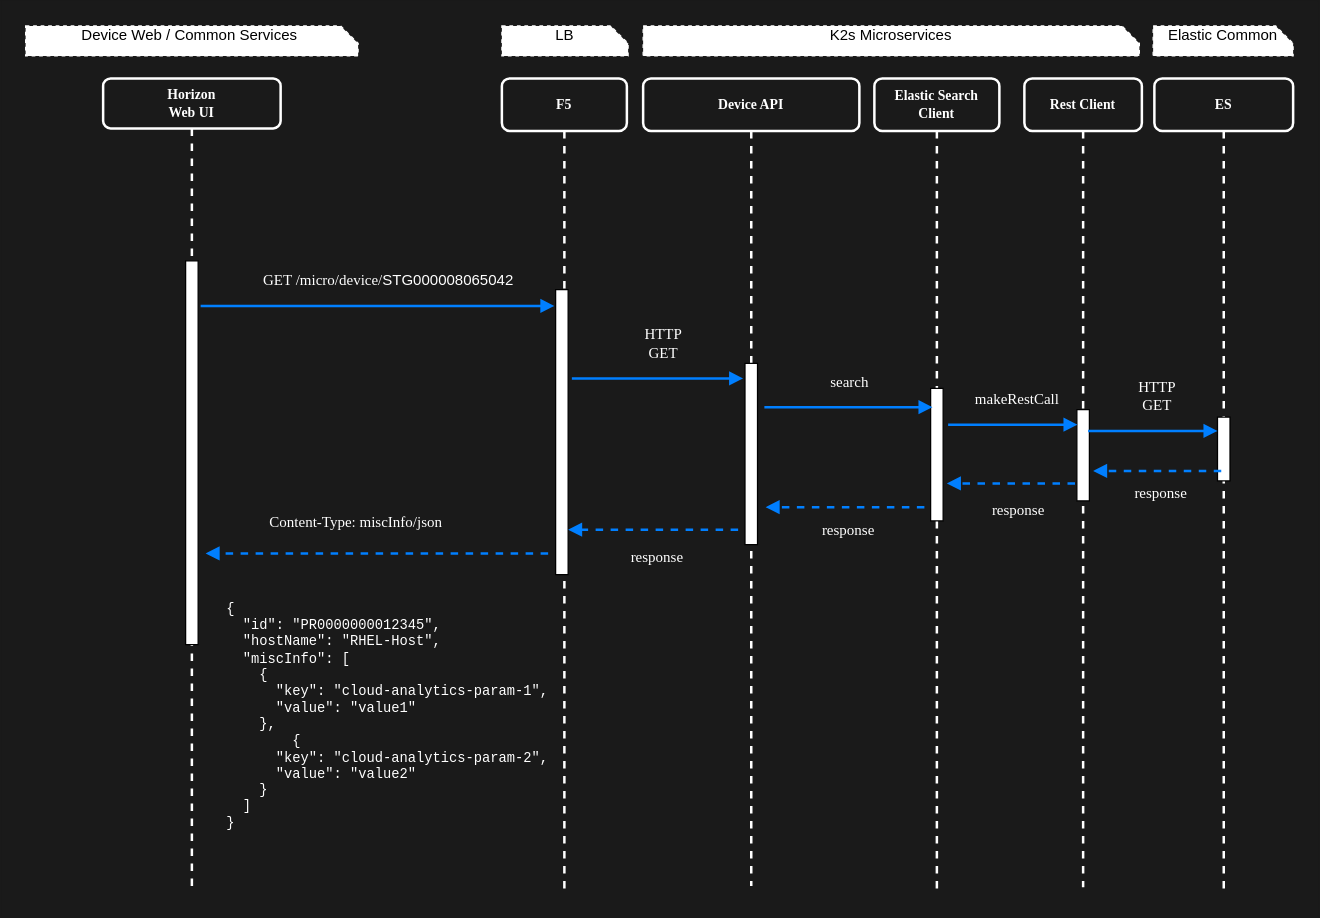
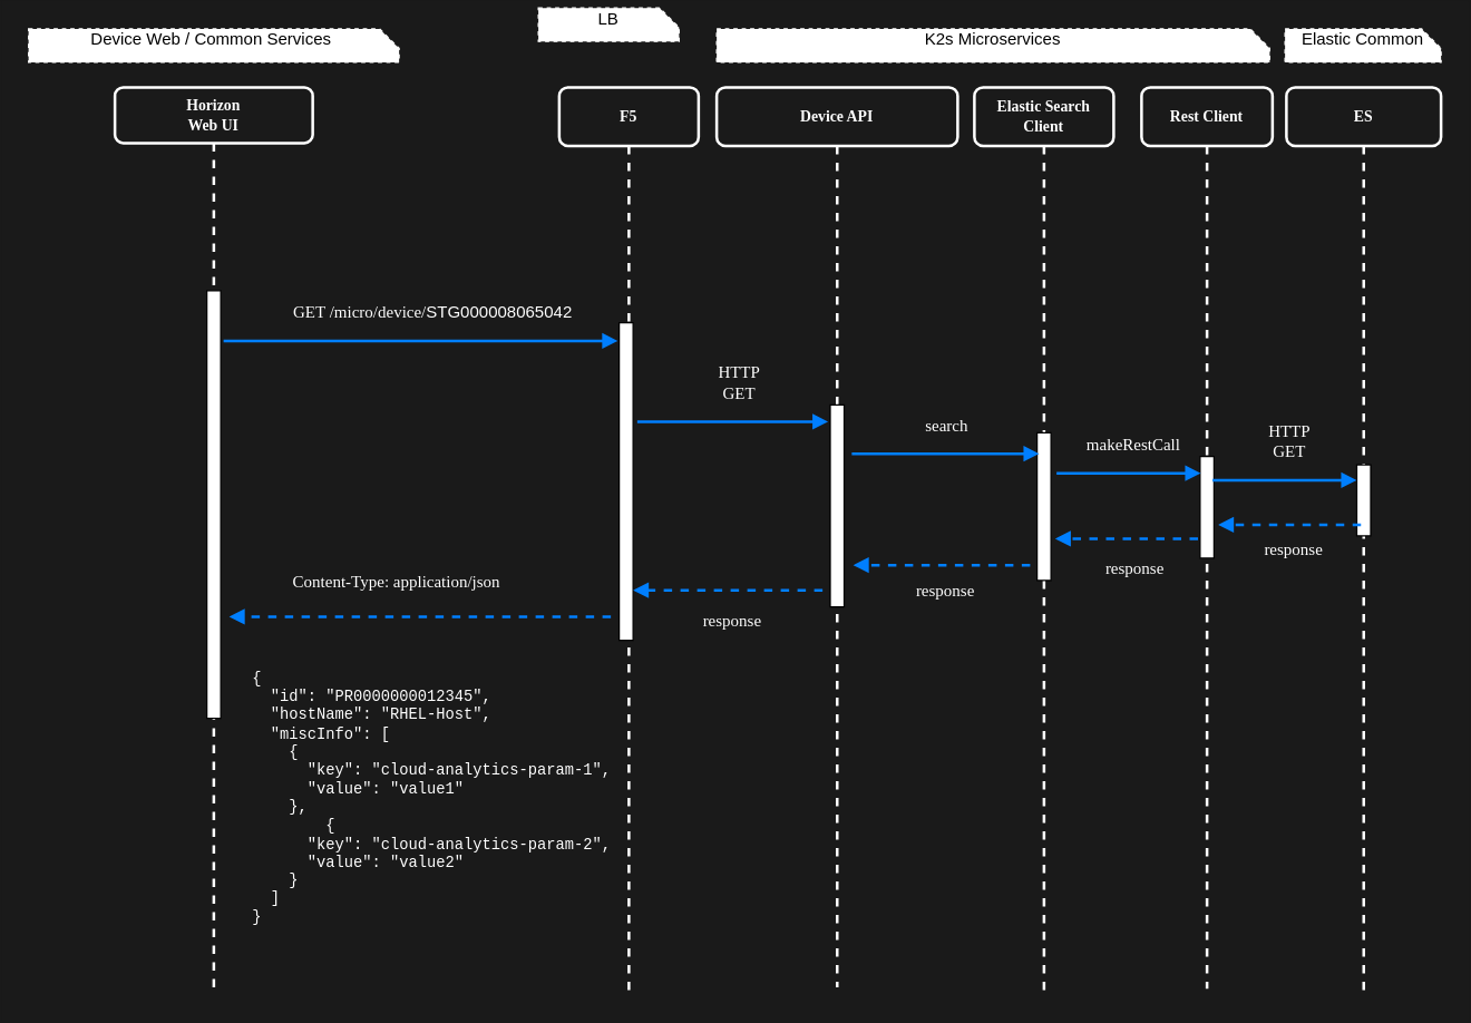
  <mxCell id="0" />
  <mxCell id="1" parent="0" />
  <mxCell id="2" value="Horizon&lt;br&gt;Web UI" style="shape=umlLifeline;perimeter=lifelinePerimeter;whiteSpace=wrap;html=1;container=1;collapsible=0;recursiveResize=0;outlineConnect=0;rounded=1;shadow=0;comic=0;labelBackgroundColor=none;strokeWidth=2;fontFamily=Verdana;fontSize=11;align=center;labelBorderColor=none;fillColor=none;strokeColor=#FFFFFF;fontColor=#FFFFFF;fontStyle=1" parent="1" vertex="1"><mxGeometry x="82" y="62" width="142" height="650" as="geometry" /></mxCell>
  <mxCell id="3" value="" style="html=1;points=[];perimeter=orthogonalPerimeter;rounded=0;shadow=0;comic=0;labelBackgroundColor=#ffffff;strokeWidth=1;fontFamily=Verdana;fontSize=12;align=center;labelBorderColor=#FFFFFF;" parent="2" vertex="1"><mxGeometry x="66" y="146" width="10" height="307" as="geometry" /></mxCell>
  <mxCell id="4" value="F5" style="shape=umlLifeline;perimeter=lifelinePerimeter;whiteSpace=wrap;html=1;container=1;collapsible=0;recursiveResize=0;outlineConnect=0;rounded=1;shadow=0;comic=0;labelBackgroundColor=none;strokeWidth=2;fontFamily=Verdana;fontSize=11;align=center;size=42;labelBorderColor=none;fillColor=none;strokeColor=#FFFFFF;fontColor=#FFFFFF;fontStyle=1" parent="1" vertex="1"><mxGeometry x="401" y="62" width="100" height="649" as="geometry" /></mxCell>
  <mxCell id="5" value="" style="html=1;points=[];perimeter=orthogonalPerimeter;rounded=0;shadow=0;comic=0;labelBackgroundColor=#ffffff;strokeWidth=1;fontFamily=Verdana;fontSize=12;align=center;labelBorderColor=#FFFFFF;" parent="4" vertex="1"><mxGeometry x="43" y="169" width="10" height="228" as="geometry" /></mxCell>
  <mxCell id="6" value="Device API" style="shape=umlLifeline;perimeter=lifelinePerimeter;whiteSpace=wrap;html=1;container=1;collapsible=0;recursiveResize=0;outlineConnect=0;rounded=1;shadow=0;comic=0;labelBackgroundColor=none;strokeWidth=2;fontFamily=Verdana;fontSize=11;align=center;size=42;labelBorderColor=none;fillColor=none;strokeColor=#FFFFFF;fontColor=#FFFFFF;fontStyle=1" parent="1" vertex="1"><mxGeometry x="514" y="62" width="173" height="646" as="geometry" /></mxCell>
  <mxCell id="7" value="" style="html=1;points=[];perimeter=orthogonalPerimeter;rounded=0;shadow=0;comic=0;labelBackgroundColor=#ffffff;strokeWidth=1;fontFamily=Verdana;fontSize=12;align=center;labelBorderColor=#FFFFFF;" parent="6" vertex="1"><mxGeometry x="81.5" y="228" width="10" height="145" as="geometry" /></mxCell>
  <mxCell id="8" value="Elastic Search Client" style="shape=umlLifeline;perimeter=lifelinePerimeter;whiteSpace=wrap;html=1;container=1;collapsible=0;recursiveResize=0;outlineConnect=0;rounded=1;shadow=0;comic=0;labelBackgroundColor=none;strokeWidth=2;fontFamily=Verdana;fontSize=11;align=center;size=42;labelBorderColor=none;fillColor=none;strokeColor=#FFFFFF;fontColor=#FFFFFF;fontStyle=1" parent="1" vertex="1"><mxGeometry x="699" y="62" width="100" height="650" as="geometry" /></mxCell>
  <mxCell id="9" value="" style="html=1;points=[];perimeter=orthogonalPerimeter;rounded=0;shadow=0;comic=0;labelBackgroundColor=#ffffff;strokeWidth=1;fontFamily=Verdana;fontSize=12;align=center;labelBorderColor=#FFFFFF;" parent="8" vertex="1"><mxGeometry x="45" y="248" width="10" height="106" as="geometry" /></mxCell>
  <mxCell id="10" value="ES" style="shape=umlLifeline;perimeter=lifelinePerimeter;whiteSpace=wrap;html=1;container=1;collapsible=0;recursiveResize=0;outlineConnect=0;rounded=1;shadow=0;comic=0;labelBackgroundColor=none;strokeWidth=2;fontFamily=Verdana;fontSize=11;align=center;size=42;labelBorderColor=none;fillColor=none;strokeColor=#FFFFFF;fontColor=#FFFFFF;fontStyle=1" parent="1" vertex="1"><mxGeometry x="923" y="62" width="111" height="649" as="geometry" /></mxCell>
  <mxCell id="11" value="" style="html=1;points=[];perimeter=orthogonalPerimeter;rounded=0;shadow=0;comic=0;labelBackgroundColor=#ffffff;strokeWidth=1;fontFamily=Verdana;fontSize=12;align=center;labelBorderColor=#FFFFFF;" parent="10" vertex="1"><mxGeometry x="50.5" y="271" width="10" height="51" as="geometry" /></mxCell>
  <mxCell id="12" value="Device Web / Common Services&amp;nbsp;" style="shape=note;whiteSpace=wrap;html=1;size=14;verticalAlign=top;align=center;spacingTop=-6;dashed=1;strokeColor=#FFFFFF;" parent="1" vertex="1"><mxGeometry x="20" y="20" width="266" height="24" as="geometry" /></mxCell>
  <mxCell id="13" value="K2s Microservices" style="shape=note;whiteSpace=wrap;html=1;size=14;verticalAlign=top;align=center;spacingTop=-6;dashed=1;strokeColor=#FFFFFF;" parent="1" vertex="1"><mxGeometry x="514" y="20" width="397" height="24" as="geometry" /></mxCell>
  <mxCell id="14" value="Elastic Common" style="shape=note;whiteSpace=wrap;html=1;size=14;verticalAlign=top;align=center;spacingTop=-6;dashed=1;strokeColor=#FFFFFF;" parent="1" vertex="1"><mxGeometry x="922" y="20" width="112" height="24" as="geometry" /></mxCell>
- <mxCell id="15" value="LB" style="shape=note;whiteSpace=wrap;html=1;size=14;verticalAlign=top;align=center;spacingTop=-6;dashed=1;strokeColor=#FFFFFF;" parent="1" vertex="1"><mxGeometry x="401" y="20" width="101" height="24" as="geometry" /></mxCell>
+ <mxCell id="15" value="LB" style="shape=note;whiteSpace=wrap;html=1;size=14;verticalAlign=top;align=center;spacingTop=-6;dashed=1;strokeColor=#FFFFFF;" parent="1" vertex="1"><mxGeometry x="386" y="5" width="101" height="24" as="geometry" /></mxCell>
  <mxCell id="16" value="GET /micro/device/&lt;span style=&quot;font-family: &amp;#34;helvetica&amp;#34;&quot;&gt;STG000008065042&lt;/span&gt;" style="html=1;verticalAlign=bottom;endArrow=block;labelBackgroundColor=none;fontFamily=Verdana;fontSize=12;edgeStyle=elbowEdgeStyle;elbow=vertical;labelBorderColor=none;fontColor=#FFFFFF;strokeColor=#007FFF;strokeWidth=2;" parent="1" edge="1"><mxGeometry x="0.06" y="11" relative="1" as="geometry"><mxPoint x="160" y="244" as="sourcePoint" /><mxPoint x="443" y="244" as="targetPoint" /><Array as="points"><mxPoint x="240.42" y="244" /><mxPoint x="209.42" y="244" /><mxPoint x="190.42" y="276" /><mxPoint x="112.42" y="251" /><mxPoint x="211.42" y="251.04" /><mxPoint x="179.42" y="256.45" /></Array><mxPoint as="offset" /></mxGeometry></mxCell>
  <mxCell id="17" value="HTTP&lt;br&gt;GET" style="html=1;verticalAlign=bottom;endArrow=block;labelBackgroundColor=none;fontFamily=Verdana;fontSize=12;edgeStyle=elbowEdgeStyle;elbow=vertical;labelBorderColor=none;fontColor=#FFFFFF;strokeColor=#007FFF;strokeWidth=2;" parent="1" edge="1"><mxGeometry x="0.06" y="11" relative="1" as="geometry"><mxPoint x="457" y="302" as="sourcePoint" /><mxPoint x="594" y="302" as="targetPoint" /><Array as="points"><mxPoint x="592.83" y="302" /><mxPoint x="561.83" y="302" /><mxPoint x="542.83" y="334" /><mxPoint x="464.83" y="309" /><mxPoint x="563.83" y="309.04" /><mxPoint x="531.83" y="314.45" /></Array><mxPoint as="offset" /></mxGeometry></mxCell>
  <mxCell id="18" value="Rest Client" style="shape=umlLifeline;perimeter=lifelinePerimeter;whiteSpace=wrap;html=1;container=1;collapsible=0;recursiveResize=0;outlineConnect=0;rounded=1;shadow=0;comic=0;labelBackgroundColor=none;strokeWidth=2;fontFamily=Verdana;fontSize=11;align=center;size=42;labelBorderColor=none;fillColor=none;strokeColor=#FFFFFF;fontColor=#FFFFFF;fontStyle=1" parent="1" vertex="1"><mxGeometry x="819" y="62" width="94" height="647" as="geometry" /></mxCell>
  <mxCell id="19" value="" style="html=1;points=[];perimeter=orthogonalPerimeter;rounded=0;shadow=0;comic=0;labelBackgroundColor=#ffffff;strokeWidth=1;fontFamily=Verdana;fontSize=12;align=center;labelBorderColor=#FFFFFF;" parent="18" vertex="1"><mxGeometry x="42" y="265" width="10" height="73" as="geometry" /></mxCell>
  <mxCell id="20" value="search" style="html=1;verticalAlign=bottom;endArrow=block;labelBackgroundColor=none;fontFamily=Verdana;fontSize=12;edgeStyle=elbowEdgeStyle;elbow=vertical;labelBorderColor=none;fontColor=#FFFFFF;strokeColor=#007FFF;strokeWidth=2;" parent="1" edge="1"><mxGeometry x="0.011" y="11" relative="1" as="geometry"><mxPoint x="611" y="325" as="sourcePoint" /><mxPoint x="745.5" y="325" as="targetPoint" /><Array as="points"><mxPoint x="738.83" y="325" /><mxPoint x="707.83" y="325" /><mxPoint x="688.83" y="357" /><mxPoint x="610.83" y="332" /><mxPoint x="709.83" y="332.04" /><mxPoint x="677.83" y="337.45" /></Array><mxPoint as="offset" /></mxGeometry></mxCell>
  <mxCell id="21" value="makeRestCall" style="html=1;verticalAlign=bottom;endArrow=block;labelBackgroundColor=none;fontFamily=Verdana;fontSize=12;edgeStyle=elbowEdgeStyle;elbow=vertical;labelBorderColor=none;fontColor=#FFFFFF;strokeColor=#007FFF;strokeWidth=2;" parent="1" edge="1"><mxGeometry x="0.06" y="11" relative="1" as="geometry"><mxPoint x="758" y="339" as="sourcePoint" /><mxPoint x="861.5" y="339" as="targetPoint" /><Array as="points"><mxPoint x="854.83" y="339" /><mxPoint x="823.83" y="339" /><mxPoint x="804.83" y="371" /><mxPoint x="726.83" y="346" /><mxPoint x="825.83" y="346.04" /><mxPoint x="793.83" y="351.45" /></Array><mxPoint as="offset" /></mxGeometry></mxCell>
  <mxCell id="22" value="HTTP&lt;br&gt;GET" style="html=1;verticalAlign=bottom;endArrow=block;labelBackgroundColor=none;fontFamily=Verdana;fontSize=12;edgeStyle=elbowEdgeStyle;elbow=vertical;labelBorderColor=none;fontColor=#FFFFFF;strokeColor=#007FFF;strokeWidth=2;" parent="1" edge="1"><mxGeometry x="0.06" y="11" relative="1" as="geometry"><mxPoint x="870" y="344" as="sourcePoint" /><mxPoint x="973.5" y="344" as="targetPoint" /><Array as="points"><mxPoint x="966.83" y="344" /><mxPoint x="935.83" y="344" /><mxPoint x="916.83" y="376" /><mxPoint x="838.83" y="351" /><mxPoint x="937.83" y="351.04" /><mxPoint x="905.83" y="356.45" /></Array><mxPoint as="offset" /></mxGeometry></mxCell>
  <mxCell id="23" value="" style="html=1;verticalAlign=bottom;endArrow=block;labelBackgroundColor=none;fontFamily=Verdana;fontSize=12;edgeStyle=elbowEdgeStyle;elbow=vertical;labelBorderColor=none;fontColor=#FFFFFF;strokeColor=#007FFF;strokeWidth=2;dashed=1;" parent="1" edge="1"><mxGeometry y="-11" relative="1" as="geometry"><mxPoint x="976.5" y="376" as="sourcePoint" /><mxPoint x="874" y="376" as="targetPoint" /><Array as="points"><mxPoint x="913" y="376" /></Array><mxPoint as="offset" /></mxGeometry></mxCell>
  <mxCell id="24" value="" style="html=1;verticalAlign=bottom;endArrow=block;labelBackgroundColor=none;fontFamily=Verdana;fontSize=12;edgeStyle=elbowEdgeStyle;elbow=vertical;labelBorderColor=none;fontColor=#FFFFFF;strokeColor=#007FFF;strokeWidth=2;dashed=1;" parent="1" edge="1"><mxGeometry y="-11" relative="1" as="geometry"><mxPoint x="859.5" y="386" as="sourcePoint" /><mxPoint x="757" y="386" as="targetPoint" /><Array as="points"><mxPoint x="796" y="386" /></Array><mxPoint as="offset" /></mxGeometry></mxCell>
  <mxCell id="25" value="" style="html=1;verticalAlign=bottom;endArrow=block;labelBackgroundColor=none;fontFamily=Verdana;fontSize=12;edgeStyle=elbowEdgeStyle;elbow=vertical;labelBorderColor=none;fontColor=#FFFFFF;strokeColor=#007FFF;strokeWidth=2;dashed=1;" parent="1" edge="1"><mxGeometry y="-11" relative="1" as="geometry"><mxPoint x="739" y="405" as="sourcePoint" /><mxPoint x="612" y="405" as="targetPoint" /><Array as="points"><mxPoint x="651" y="405" /></Array><mxPoint as="offset" /></mxGeometry></mxCell>
  <mxCell id="26" value="" style="html=1;verticalAlign=bottom;endArrow=block;labelBackgroundColor=none;fontFamily=Verdana;fontSize=12;edgeStyle=elbowEdgeStyle;elbow=vertical;labelBorderColor=none;fontColor=#FFFFFF;strokeColor=#007FFF;strokeWidth=2;dashed=1;" parent="1" edge="1"><mxGeometry y="-11" relative="1" as="geometry"><mxPoint x="590" y="423" as="sourcePoint" /><mxPoint x="454" y="423" as="targetPoint" /><Array as="points"><mxPoint x="493" y="423" /></Array><mxPoint as="offset" /></mxGeometry></mxCell>
  <mxCell id="27" value="" style="html=1;verticalAlign=bottom;endArrow=block;labelBackgroundColor=none;fontFamily=Verdana;fontSize=12;edgeStyle=elbowEdgeStyle;elbow=vertical;labelBorderColor=none;fontColor=#FFFFFF;strokeColor=#007FFF;strokeWidth=2;dashed=1;" parent="1" edge="1"><mxGeometry y="-11" relative="1" as="geometry"><mxPoint x="438" y="442" as="sourcePoint" /><mxPoint x="164" y="442" as="targetPoint" /><Array as="points"><mxPoint x="355" y="442" /></Array><mxPoint as="offset" /></mxGeometry></mxCell>
  <mxCell id="28" value="&lt;font face=&quot;verdana&quot;&gt;response&lt;/font&gt;" style="text;html=1;align=center;verticalAlign=middle;resizable=0;points=[];autosize=1;labelBackgroundColor=none;labelBorderColor=none;fontColor=#FFFFFF;" parent="1" vertex="1"><mxGeometry x="896" y="385" width="64" height="18" as="geometry" /></mxCell>
  <mxCell id="29" value="&lt;font face=&quot;verdana&quot;&gt;response&lt;/font&gt;" style="text;html=1;align=center;verticalAlign=middle;resizable=0;points=[];autosize=1;labelBackgroundColor=none;labelBorderColor=none;fontColor=#FFFFFF;" parent="1" vertex="1"><mxGeometry x="782" y="399" width="64" height="18" as="geometry" /></mxCell>
  <mxCell id="30" value="&lt;font face=&quot;verdana&quot;&gt;response&lt;/font&gt;" style="text;html=1;align=center;verticalAlign=middle;resizable=0;points=[];autosize=1;labelBackgroundColor=none;labelBorderColor=none;fontColor=#FFFFFF;" parent="1" vertex="1"><mxGeometry x="646" y="415" width="64" height="18" as="geometry" /></mxCell>
  <mxCell id="31" value="&lt;font face=&quot;verdana&quot;&gt;response&lt;/font&gt;" style="text;html=1;align=center;verticalAlign=middle;resizable=0;points=[];autosize=1;labelBackgroundColor=none;labelBorderColor=none;fontColor=#FFFFFF;" parent="1" vertex="1"><mxGeometry x="493" y="436" width="64" height="18" as="geometry" /></mxCell>
- <mxCell id="32" value="&lt;font face=&quot;verdana&quot;&gt;Content-Type: miscInfo/json&lt;/font&gt;" style="text;html=1;align=center;verticalAlign=middle;resizable=0;points=[];autosize=1;labelBackgroundColor=none;labelBorderColor=none;fontColor=#FFFFFF;" parent="1" vertex="1"><mxGeometry x="185" y="408" width="198" height="18" as="geometry" /></mxCell>
+ <mxCell id="32" value="&lt;font face=&quot;verdana&quot;&gt;Content-Type: application/json&lt;/font&gt;" style="text;html=1;align=center;verticalAlign=middle;resizable=0;points=[];autosize=1;labelBackgroundColor=none;labelBorderColor=none;fontColor=#FFFFFF;" parent="1" vertex="1"><mxGeometry x="185" y="408" width="198" height="18" as="geometry" /></mxCell>
  <mxCell id="33" value="{&lt;br style=&quot;font-size: 11px;&quot;&gt;&amp;nbsp; &quot;id&quot;: &quot;PR0000000012345&quot;,&lt;br style=&quot;font-size: 11px;&quot;&gt;&amp;nbsp; &quot;hostName&quot;: &quot;RHEL-Host&quot;,&lt;br style=&quot;font-size: 11px;&quot;&gt;&amp;nbsp; &quot;miscInfo&quot;: [&lt;br style=&quot;font-size: 11px;&quot;&gt;&amp;nbsp; &amp;nbsp; {&lt;br style=&quot;font-size: 11px;&quot;&gt;&amp;nbsp; &amp;nbsp; &amp;nbsp; &quot;key&quot;: &quot;cloud-analytics-param-1&quot;,&lt;br style=&quot;font-size: 11px;&quot;&gt;&amp;nbsp; &amp;nbsp; &amp;nbsp; &quot;value&quot;: &quot;value1&quot;&lt;br style=&quot;font-size: 11px;&quot;&gt;&amp;nbsp; &amp;nbsp; },&lt;br style=&quot;font-size: 11px;&quot;&gt;&amp;nbsp; &amp;nbsp; &amp;nbsp; &amp;nbsp; {&lt;br style=&quot;font-size: 11px;&quot;&gt;&amp;nbsp; &amp;nbsp; &amp;nbsp; &quot;key&quot;: &quot;cloud-analytics-param-2&quot;,&lt;br style=&quot;font-size: 11px;&quot;&gt;&amp;nbsp; &amp;nbsp; &amp;nbsp; &quot;value&quot;: &quot;value2&quot;&lt;br style=&quot;font-size: 11px;&quot;&gt;&amp;nbsp; &amp;nbsp; }&lt;br style=&quot;font-size: 11px;&quot;&gt;&amp;nbsp; ]&lt;br style=&quot;font-size: 11px;&quot;&gt;}" style="text;spacing=5;spacingTop=6;overflow=hidden;rounded=0;fontSize=11;fontColor=#FFFFFF;whiteSpace=wrap;html=1;fontFamily=Courier New;" vertex="1" parent="1"><mxGeometry x="176" y="465" width="292" height="211" as="geometry" /></mxCell>
